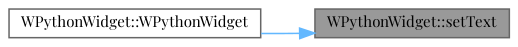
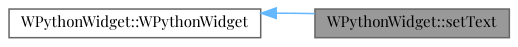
  digraph {
    rankdir=RL
    fontname="Playfair Display"
    node [fontname="Playfair Display" fontsize=10 shape=box style=filled]
    n1 [color=gray40 fillcolor=grey60 fontcolor=black height=0.2 label="WPythonWidget::setText" width=0.4]
    n2 [color=grey40 fillcolor=white height=0.2 label="WPythonWidget::WPythonWidget" width=0.4]
-   n1 -> n2 [color=steelblue1 dir=back fontname="Playfair Display" fontsize=10 labelfontname=Helvetica labelfontsize=10 style=solid]
+   n2 -> n1 [color=steelblue1 dir=back fontname="Playfair Display" fontsize=10 labelfontname=Helvetica labelfontsize=10 style=solid]
  }
